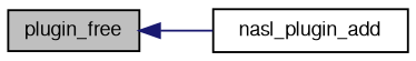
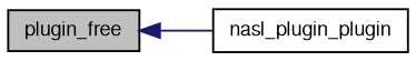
  digraph {
    rankdir=LR
    node [color=black fontname=FreeSans fontsize=10 shape=record]
    n1 [fillcolor=grey75 fontcolor=black height=0.2 label=plugin_free style=filled width=0.4]
-   n2 [height=0.2 label=nasl_plugin_add width=0.4]
+   n2 [height=0.2 label=nasl_plugin_plugin width=0.4]
    n1 -> n2 [color=midnightblue dir=back fontname=FreeSans fontsize=10 labelfontname=FreeSans labelfontsize=10 style=solid]
  }
